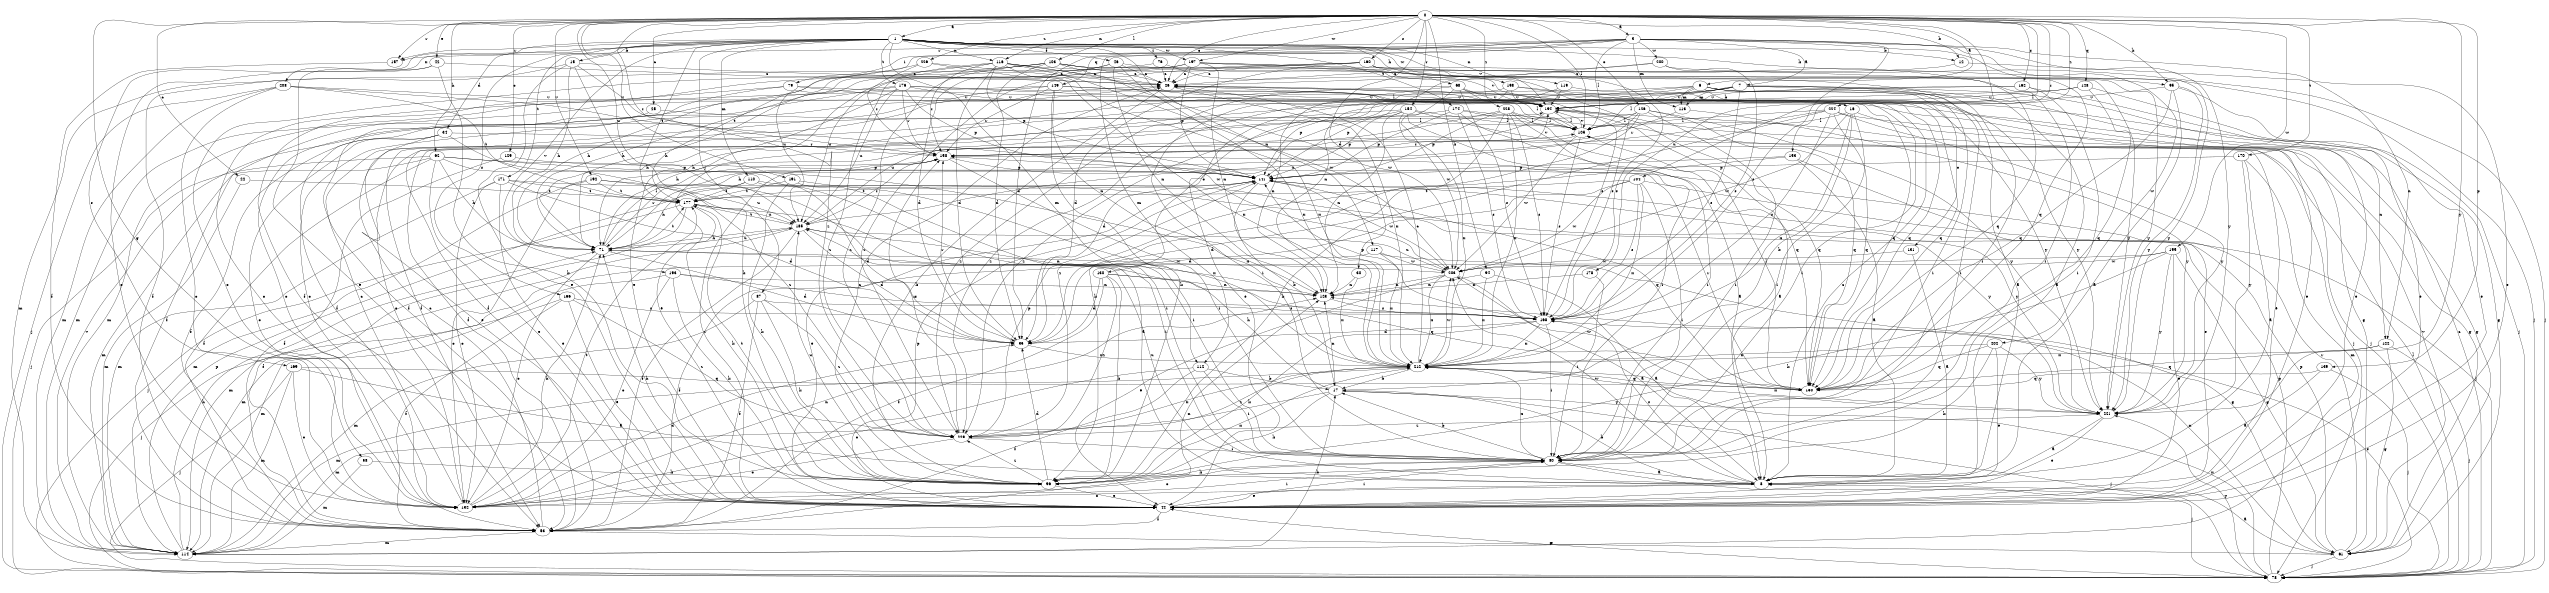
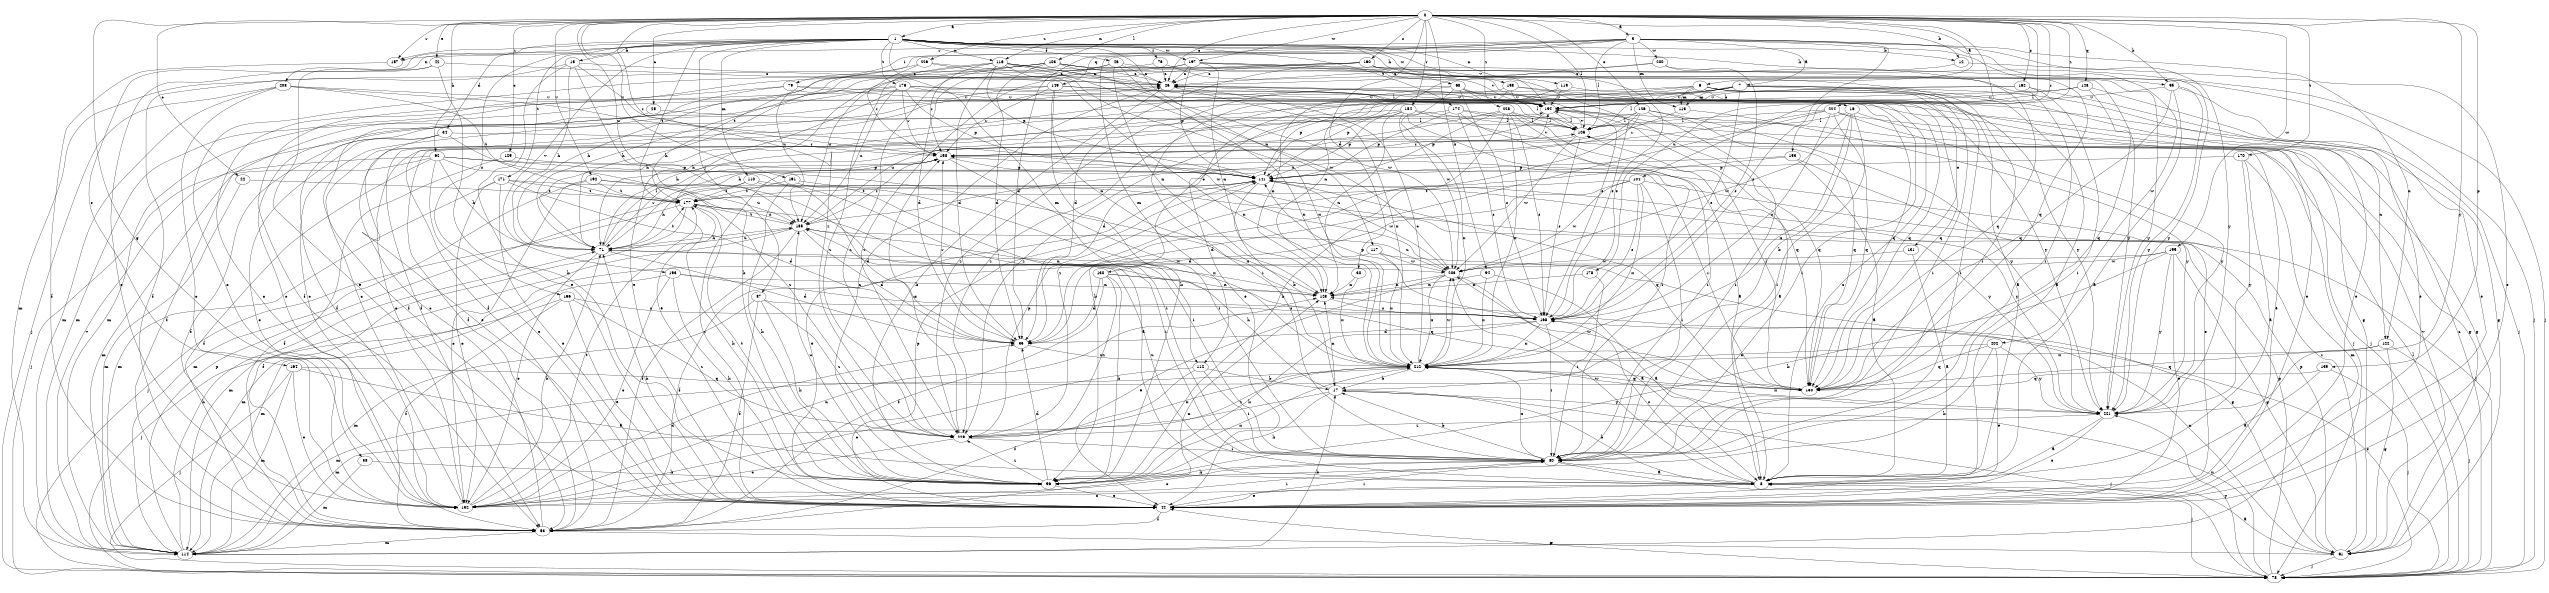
  strict digraph {
    0
    1
    3
    6
    12
    22
    25
    26
    30
    42
    58
    62
    94
    95
    103
    104
    105
    116
    126
    129
    139
    148
    153
    154
    157
    160
    162
    170
    178
    185
    191
    192
    195
    197
    221
    224
    226
    228
    229
    15
    34
    46
    68
    76
    87
    110
    112
    117
    119
-   164 [label=169]
+   164
    166
    171
    174
    176
    177
    193
    194
    198
    208
    7
    35
    79
    113
    122
    149
    150
    168
    200
    202
    8
    16
    53
    80
    130
    131
    44
    114
    96
    61
    212
    123
    132
    71
    n84 [label=78]
    141
    203
    158
    17
    0 -> 1 [label=a]
    0 -> 3 [label=a]
    0 -> 6 [label=a]
    0 -> 12 [label=b]
    0 -> 22 [label=c]
    0 -> 25 [label=c]
    0 -> 26 [label=c]
    0 -> 30 [label=d]
    0 -> 42 [label=e]
    0 -> 58 [label=g]
    0 -> 62 [label=h]
    0 -> 94 [label=k]
    0 -> 95 [label=k]
    0 -> 103 [label=l]
    0 -> 104 [label=l]
    0 -> 105 [label=l]
    0 -> 116 [label=n]
    0 -> 126 [label=o]
    0 -> 129 [label=o]
    0 -> 139 [label=p]
    0 -> 148 [label=q]
    0 -> 153 [label=r]
    0 -> 154 [label=r]
    0 -> 157 [label=r]
    0 -> 160 [label=s]
    0 -> 162 [label=s]
    0 -> 170 [label=t]
    0 -> 178 [label=u]
    0 -> 185 [label=u]
    0 -> 191 [label=v]
    0 -> 192 [label=v]
    0 -> 195 [label=w]
    0 -> 197 [label=w]
    0 -> 221 [label=y]
    0 -> 224 [label=z]
    0 -> 226 [label=z]
    0 -> 228 [label=z]
    0 -> 229 [label=z]
    1 -> 12 [label=b]
    1 -> 95 [label=k]
    1 -> 116 [label=n]
    1 -> 157 [label=r]
    1 -> 197 [label=w]
    1 -> 15 [label=b]
    1 -> 34 [label=d]
    1 -> 46 [label=f]
    1 -> 68 [label=h]
    1 -> 76 [label=i]
    1 -> 87 [label=j]
    1 -> 110 [label=m]
    1 -> 112 [label=m]
    1 -> 117 [label=n]
    1 -> 119 [label=n]
    1 -> 164 [label=s]
    1 -> 166 [label=s]
    1 -> 171 [label=t]
    1 -> 174 [label=t]
    1 -> 176 [label=t]
    1 -> 177 [label=t]
    1 -> 193 [label=v]
    1 -> 194 [label=v]
    1 -> 198 [label=w]
    1 -> 208 [label=x]
    3 -> 105 [label=l]
    3 -> 157 [label=r]
    3 -> 221 [label=y]
    3 -> 112 [label=m]
    3 -> 177 [label=t]
    3 -> 7 [label=a]
    3 -> 35 [label=d]
    3 -> 79 [label=i]
    3 -> 113 [label=m]
    3 -> 122 [label=n]
    3 -> 149 [label=q]
    3 -> 150 [label=q]
    3 -> 168 [label=s]
    3 -> 200 [label=w]
    3 -> 202 [label=w]
    6 -> 105 [label=l]
    6 -> 229 [label=z]
    6 -> 113 [label=m]
    6 -> 8 [label=a]
    6 -> 16 [label=b]
    6 -> 53 [label=f]
    6 -> 80 [label=i]
    6 -> 130 [label=o]
    6 -> 131 [label=o]
    12 -> 26 [label=c]
    12 -> 44 [label=e]
    22 -> 177 [label=t]
    22 -> 114 [label=m]
    25 -> 105 [label=l]
    25 -> 53 [label=f]
    26 -> 194 [label=v]
    26 -> 96 [label=k]
    26 -> 61 [label=g]
    26 -> 212 [label=x]
    30 -> 212 [label=x]
    30 -> 123 [label=n]
    42 -> 26 [label=c]
    42 -> 44 [label=e]
    42 -> 96 [label=k]
    42 -> 132 [label=o]
    58 -> 114 [label=m]
    58 -> 96 [label=k]
    62 -> 53 [label=f]
    62 -> 80 [label=i]
    62 -> 44 [label=e]
    62 -> 114 [label=m]
    62 -> 212 [label=x]
    62 -> 71 [label=h]
    62 -> n84 [label=j]
    62 -> 141 [label=p]
    94 -> 8 [label=a]
    94 -> 212 [label=x]
    94 -> 123 [label=n]
    95 -> 221 [label=y]
    95 -> 194 [label=v]
    95 -> 150 [label=q]
    95 -> 8 [label=a]
    95 -> 44 [label=e]
    103 -> 26 [label=c]
    103 -> 185 [label=u]
    103 -> 221 [label=y]
    103 -> 229 [label=z]
    103 -> 35 [label=d]
    103 -> 168 [label=s]
    103 -> 71 [label=h]
    103 -> 203 [label=w]
    104 -> 177 [label=t]
    104 -> 35 [label=d]
    104 -> 168 [label=s]
    104 -> 80 [label=i]
    104 -> 212 [label=x]
    104 -> n84 [label=j]
    104 -> 203 [label=w]
    105 -> 194 [label=v]
    105 -> 168 [label=s]
    105 -> 203 [label=w]
    105 -> 158 [label=r]
    116 -> 26 [label=c]
    116 -> 105 [label=l]
    116 -> 185 [label=u]
    116 -> 229 [label=z]
    116 -> 35 [label=d]
    116 -> 212 [label=x]
    116 -> n84 [label=j]
    116 -> 141 [label=p]
    116 -> 203 [label=w]
    116 -> 158 [label=r]
    126 -> 105 [label=l]
    126 -> 185 [label=u]
    126 -> 221 [label=y]
    126 -> 229 [label=z]
    126 -> 150 [label=q]
    126 -> 53 [label=f]
    126 -> 80 [label=i]
    129 -> 53 [label=f]
    129 -> 141 [label=p]
    139 -> 150 [label=q]
    139 -> 8 [label=a]
    139 -> n84 [label=j]
    148 -> 194 [label=v]
    148 -> 150 [label=q]
    148 -> n84 [label=j]
    148 -> 141 [label=p]
    153 -> 35 [label=d]
    153 -> 8 [label=a]
    153 -> 44 [label=e]
    153 -> 141 [label=p]
    154 -> 105 [label=l]
    154 -> 35 [label=d]
    154 -> 80 [label=i]
    154 -> 44 [label=e]
    154 -> 212 [label=x]
    154 -> 123 [label=n]
    154 -> 132 [label=o]
    154 -> 141 [label=p]
    157 -> 53 [label=f]
    160 -> 26 [label=c]
    160 -> 229 [label=z]
    160 -> 35 [label=d]
    160 -> 168 [label=s]
    160 -> 53 [label=f]
    160 -> 80 [label=i]
    160 -> n84 [label=j]
    162 -> 194 [label=v]
    162 -> 80 [label=i]
    162 -> 44 [label=e]
    162 -> 141 [label=p]
    170 -> 221 [label=y]
    170 -> 8 [label=a]
    170 -> 114 [label=m]
    170 -> 141 [label=p]
    178 -> 80 [label=i]
    178 -> 123 [label=n]
    185 -> 177 [label=t]
    185 -> 35 [label=d]
    185 -> 53 [label=f]
    185 -> 114 [label=m]
    185 -> 123 [label=n]
    185 -> 71 [label=h]
    185 -> 158 [label=r]
    191 -> 177 [label=t]
    191 -> 80 [label=i]
    191 -> 96 [label=k]
    191 -> 212 [label=x]
    192 -> 185 [label=u]
    192 -> 177 [label=t]
    192 -> 8 [label=a]
    192 -> 114 [label=m]
    192 -> 132 [label=o]
    195 -> 221 [label=y]
    195 -> 44 [label=e]
    195 -> 114 [label=m]
    195 -> 96 [label=k]
    195 -> 61 [label=g]
    195 -> 203 [label=w]
    197 -> 26 [label=c]
    197 -> 221 [label=y]
    197 -> 168 [label=s]
    197 -> 80 [label=i]
    197 -> 44 [label=e]
    197 -> 114 [label=m]
    197 -> 123 [label=n]
    197 -> 141 [label=p]
    221 -> 229 [label=z]
    221 -> 8 [label=a]
    221 -> 44 [label=e]
    221 -> 212 [label=x]
    224 -> 105 [label=l]
    224 -> 221 [label=y]
    224 -> 150 [label=q]
    224 -> 168 [label=s]
    224 -> 96 [label=k]
    224 -> 61 [label=g]
    224 -> 71 [label=h]
    226 -> 26 [label=c]
    226 -> 212 [label=x]
    226 -> 71 [label=h]
    226 -> 158 [label=r]
    228 -> 105 [label=l]
    228 -> 185 [label=u]
    228 -> 150 [label=q]
    228 -> 168 [label=s]
    228 -> 80 [label=i]
    228 -> 96 [label=k]
    228 -> 212 [label=x]
    228 -> 141 [label=p]
    229 -> 80 [label=i]
    229 -> 212 [label=x]
    229 -> 132 [label=o]
    229 -> 141 [label=p]
    229 -> 158 [label=r]
    15 -> 26 [label=c]
    15 -> 53 [label=f]
    15 -> 44 [label=e]
    15 -> 96 [label=k]
    15 -> 71 [label=h]
    15 -> 158 [label=r]
    34 -> 229 [label=z]
    34 -> 53 [label=f]
    34 -> 44 [label=e]
    34 -> 132 [label=o]
    34 -> 158 [label=r]
    46 -> 26 [label=c]
    46 -> 221 [label=y]
    46 -> 35 [label=d]
    46 -> 212 [label=x]
    46 -> 123 [label=n]
    46 -> 71 [label=h]
    68 -> 105 [label=l]
    68 -> 229 [label=z]
    68 -> 194 [label=v]
    68 -> 150 [label=q]
    68 -> 168 [label=s]
    68 -> 123 [label=n]
    68 -> 203 [label=w]
    76 -> 26 [label=c]
    76 -> 194 [label=v]
    76 -> 132 [label=o]
    87 -> 229 [label=z]
    87 -> 168 [label=s]
    87 -> 53 [label=f]
    87 -> 114 [label=m]
    87 -> 96 [label=k]
    110 -> 221 [label=y]
    110 -> 177 [label=t]
    110 -> 35 [label=d]
    110 -> 71 [label=h]
    112 -> 53 [label=f]
    112 -> 80 [label=i]
    112 -> 132 [label=o]
    112 -> 17 [label=b]
    117 -> 53 [label=f]
    117 -> 61 [label=g]
    117 -> 212 [label=x]
    117 -> 203 [label=w]
    119 -> 221 [label=y]
    119 -> 194 [label=v]
    119 -> 44 [label=e]
    164 -> 150 [label=q]
    164 -> 8 [label=a]
    164 -> 114 [label=m]
    164 -> 132 [label=o]
    164 -> n84 [label=j]
    166 -> 229 [label=z]
    166 -> 168 [label=s]
    166 -> 53 [label=f]
    166 -> 44 [label=e]
    166 -> n84 [label=j]
    171 -> 221 [label=y]
    171 -> 177 [label=t]
    171 -> 35 [label=d]
    171 -> 44 [label=e]
    171 -> 114 [label=m]
    171 -> 132 [label=o]
    174 -> 105 [label=l]
    174 -> 168 [label=s]
    174 -> 8 [label=a]
    174 -> 71 [label=h]
    174 -> n84 [label=j]
    174 -> 141 [label=p]
    176 -> 185 [label=u]
    176 -> 194 [label=v]
    176 -> 150 [label=q]
    176 -> 53 [label=f]
    176 -> 61 [label=g]
    176 -> 132 [label=o]
    176 -> 71 [label=h]
    176 -> 141 [label=p]
    176 -> 158 [label=r]
    177 -> 185 [label=u]
    177 -> 53 [label=f]
    177 -> 80 [label=i]
    177 -> 96 [label=k]
    177 -> n84 [label=j]
    193 -> 168 [label=s]
    193 -> 114 [label=m]
    193 -> 96 [label=k]
    193 -> 123 [label=n]
    193 -> 132 [label=o]
    194 -> 105 [label=l]
    194 -> 150 [label=q]
    194 -> 8 [label=a]
    194 -> 44 [label=e]
    194 -> n84 [label=j]
    198 -> 221 [label=y]
    198 -> 194 [label=v]
    198 -> 150 [label=q]
    198 -> 53 [label=f]
    198 -> 80 [label=i]
    208 -> 177 [label=t]
    208 -> 194 [label=v]
    208 -> 114 [label=m]
    208 -> 132 [label=o]
    208 -> n84 [label=j]
    208 -> 203 [label=w]
    7 -> 229 [label=z]
    7 -> 194 [label=v]
    7 -> 113 [label=m]
    7 -> 122 [label=n]
    7 -> 168 [label=s]
    7 -> 8 [label=a]
    7 -> 80 [label=i]
    7 -> 44 [label=e]
    7 -> 114 [label=m]
    7 -> 71 [label=h]
    35 -> 212 [label=x]
    35 -> 158 [label=r]
    79 -> 194 [label=v]
    79 -> 53 [label=f]
    79 -> 44 [label=e]
    79 -> 132 [label=o]
    113 -> 221 [label=y]
    113 -> 158 [label=r]
    122 -> 150 [label=q]
    122 -> 61 [label=g]
    122 -> 212 [label=x]
    122 -> n84 [label=j]
    149 -> 194 [label=v]
    149 -> 80 [label=i]
    149 -> 114 [label=m]
    149 -> 96 [label=k]
    149 -> 123 [label=n]
    149 -> 132 [label=o]
    149 -> 158 [label=r]
    150 -> 105 [label=l]
    150 -> 203 [label=w]
    150 -> 158 [label=r]
    168 -> 35 [label=d]
    168 -> 80 [label=i]
    168 -> 96 [label=k]
    168 -> 212 [label=x]
    168 -> 141 [label=p]
    200 -> 26 [label=c]
    200 -> 150 [label=q]
    200 -> 168 [label=s]
    200 -> 123 [label=n]
    202 -> 221 [label=y]
    202 -> 150 [label=q]
    202 -> 44 [label=e]
    202 -> 96 [label=k]
    202 -> 212 [label=x]
    8 -> 26 [label=c]
    8 -> 185 [label=u]
    8 -> 168 [label=s]
    8 -> 44 [label=e]
    8 -> 132 [label=o]
    8 -> 203 [label=w]
    8 -> 17 [label=b]
    16 -> 105 [label=l]
    16 -> 80 [label=i]
    16 -> 61 [label=g]
    16 -> 212 [label=x]
    16 -> 203 [label=w]
    16 -> 17 [label=b]
    53 -> 26 [label=c]
    53 -> 114 [label=m]
    53 -> 61 [label=g]
    53 -> 123 [label=n]
    80 -> 8 [label=a]
    80 -> 96 [label=k]
    80 -> 212 [label=x]
    80 -> 132 [label=o]
    80 -> n84 [label=j]
    80 -> 17 [label=b]
    130 -> 229 [label=z]
    130 -> 35 [label=d]
    130 -> 150 [label=q]
    130 -> 53 [label=f]
    130 -> 96 [label=k]
    130 -> 123 [label=n]
    131 -> 8 [label=a]
    131 -> 203 [label=w]
    44 -> 53 [label=f]
    44 -> 80 [label=i]
    44 -> 71 [label=h]
    44 -> 141 [label=p]
    44 -> 158 [label=r]
    114 -> 194 [label=v]
    114 -> 71 [label=h]
    114 -> 141 [label=p]
    114 -> 17 [label=b]
    96 -> 26 [label=c]
    96 -> 185 [label=u]
    96 -> 229 [label=z]
    96 -> 177 [label=t]
    96 -> 35 [label=d]
    96 -> 44 [label=e]
    96 -> 212 [label=x]
    61 -> 194 [label=v]
    61 -> 8 [label=a]
    61 -> 123 [label=n]
    61 -> n84 [label=j]
    61 -> 141 [label=p]
    61 -> 158 [label=r]
    212 -> 26 [label=c]
    212 -> 229 [label=z]
    212 -> 150 [label=q]
    212 -> 114 [label=m]
    212 -> 203 [label=w]
    212 -> 17 [label=b]
    123 -> 168 [label=s]
    132 -> 26 [label=c]
    132 -> 177 [label=t]
    132 -> 35 [label=d]
    132 -> 80 [label=i]
    132 -> 123 [label=n]
    132 -> 71 [label=h]
    71 -> 105 [label=l]
    71 -> 185 [label=u]
    71 -> 177 [label=t]
    71 -> 35 [label=d]
    71 -> 132 [label=o]
    71 -> 203 [label=w]
    71 -> 158 [label=r]
    n84 -> 26 [label=c]
    n84 -> 105 [label=l]
    n84 -> 221 [label=y]
    n84 -> 168 [label=s]
    n84 -> 44 [label=e]
    n84 -> 212 [label=x]
    n84 -> 141 [label=p]
    141 -> 177 [label=t]
    141 -> 150 [label=q]
    141 -> 44 [label=e]
    141 -> 203 [label=w]
    141 -> 17 [label=b]
    203 -> 185 [label=u]
    203 -> 8 [label=a]
    203 -> 44 [label=e]
    203 -> 212 [label=x]
    203 -> 123 [label=n]
    158 -> 194 [label=v]
    158 -> 80 [label=i]
    158 -> 141 [label=p]
    17 -> 221 [label=y]
    17 -> 114 [label=m]
    17 -> 96 [label=k]
    17 -> 123 [label=n]
    17 -> 71 [label=h]
    17 -> n84 [label=j]
  }
